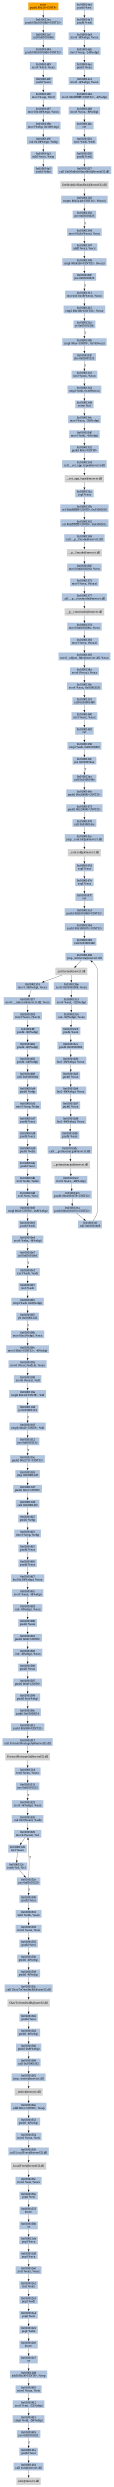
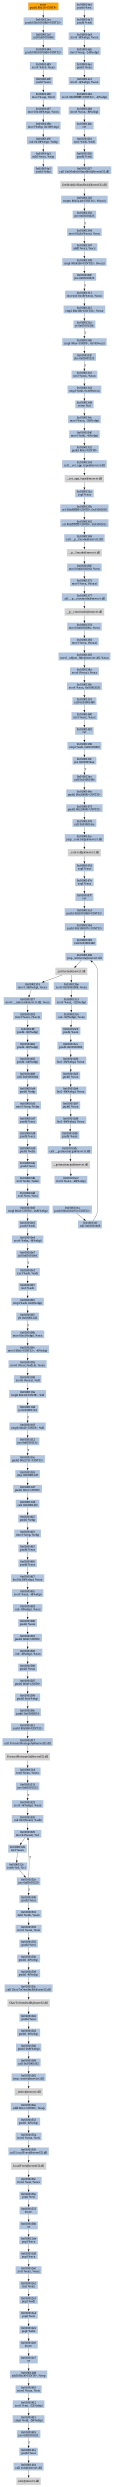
  digraph {
    fontname="Noto Serif"
    node [color=lightsteelblue fillcolor=lightsteelblue fontname="Noto Serif" shape=rectangle style=filled]
    edge [color="#000000" fontname="Noto Serif"]
    n1 [color=lightgrey fillcolor=orange label="start\npushl $0x28<UINT8>"]
    n2 [label="0x010012ea\npushl $0x10010b0<UINT32>"]
    n3 [label="0x010012ef\ncall 0x01001484"]
    n4 [label="0x01001484\npushl $0x10014d4<UINT32>"]
    n5 [label="0x01001489\nmovl %fs:0, %eax"]
    n6 [label="0x0100148f\npushl %eax"]
    n7 [label="0x01001490\nmovl %esp, %fs:0"]
    n8 [label="0x01001497\nmovl 0x10(%esp), %eax"]
    n9 [label="0x0100149b\nmovl %ebp, 0x10(%esp)"]
    n10 [label="0x0100149f\nleal 0x10(%esp), %ebp"]
    n11 [label="0x010014a3\nsubl %eax, %esp"]
    n12 [label="0x010014a5\npushl %ebx"]
    n13 [label="0x010014a6\npushl %esi"]
    n14 [label="0x010014a7\npushl %edi"]
    n15 [label="0x010014a8\nmovl -8(%ebp), %eax"]
    n16 [label="0x010014ab\nmovl %esp, -24(%ebp)"]
    n17 [label="0x010014ae\npushl %eax"]
    n18 [label="0x010014af\nmovl -4(%ebp), %eax"]
    n19 [label="0x010014b2\nmovl $0xffffffff<UINT32>, -4(%ebp)"]
    n20 [label="0x010014b9\nmovl %eax, -8(%ebp)"]
    n21 [label="0x010014bc\nret"]
    n22 [label="0x010012f4\nxorl %edi, %edi"]
    n23 [label="0x010012f6\npushl %edi"]
    n24 [label="0x010012f7\ncall GetModuleHandleA@kernel32.dll"]
    n25 [color=lightgrey fillcolor=lightgrey label="GetModuleHandleA@kernel32.dll"]
    n26 [label="0x010012fd\ncmpw $0x5a4d<UINT16>, (%eax)"]
    n27 [label="0x01001302\njne 0x01001323"]
    n28 [label="0x01001304\nmovl 0x3c(%eax), %ecx"]
    n29 [label="0x01001307\naddl %eax, %ecx"]
    n30 [label="0x01001309\ncmpl $0x4550<UINT32>, (%ecx)"]
    n31 [label="0x0100130f\njne 0x01001323"]
    n32 [label="0x01001311\nmovzwl 0x18(%ecx), %eax"]
    n33 [label="0x01001315\ncmpl $0x10b<UINT32>, %eax"]
    n34 [label="0x0100131a\nje 0x0100133b"]
    n35 [label="0x0100133b\ncmpl $0xe<UINT8>, 0x74(%ecx)"]
    n36 [label="0x0100133f\njbe 0x01001323"]
    n37 [label="0x01001341\nxorl %eax, %eax"]
    n38 [label="0x01001343\ncmpl %edi, 0xe8(%ecx)"]
    n39 [label="0x01001349\nsetne %al"]
    n40 [label="0x0100134c\nmovl %eax, -28(%ebp)"]
    n41 [label="0x0100134f\nmovl %edi, -4(%ebp)"]
    n42 [label="0x01001352\npushl $0x1<UINT8>"]
    n43 [label="0x01001354\ncall __set_app_type@msvcrt.dll"]
    n44 [color=lightgrey fillcolor=lightgrey label="__set_app_type@msvcrt.dll"]
    n45 [label="0x0100135a\npopl %ecx"]
    n46 [label="0x0100135b\norl $0xffffffff<UINT8>, 0x01002018"]
    n47 [label="0x01001362\norl $0xffffffff<UINT8>, 0x0100201c"]
    n48 [label="0x01001369\ncall __p__fmode@msvcrt.dll"]
    n49 [color=lightgrey fillcolor=lightgrey label="__p__fmode@msvcrt.dll"]
    n50 [label="0x0100136f\nmovl 0x01002010, %ecx"]
    n51 [label="0x01001375\nmovl %ecx, (%eax)"]
    n52 [label="0x01001377\ncall __p__commode@msvcrt.dll"]
    n53 [color=lightgrey fillcolor=lightgrey label="__p__commode@msvcrt.dll"]
    n54 [label="0x0100137d\nmovl 0x0100200c, %ecx"]
    n55 [label="0x01001383\nmovl %ecx, (%eax)"]
    n56 [label="0x01001385\nmovl _adjust_fdiv@msvcrt.dll, %eax"]
    n57 [label="0x0100138a\nmovl (%eax), %eax"]
    n58 [label="0x0100138c\nmovl %eax, 0x01002020"]
    n59 [label="0x01001391\ncall 0x01001480"]
    n60 [label="0x01001480\nxorl %eax, %eax"]
    n61 [label="0x01001482\nret"]
    n62 [label="0x01001396\ncmpl %edi, 0x01002000"]
    n63 [label="0x0100139c\njne 0x010013aa"]
    n64 [label="0x010013aa\ncall 0x0100146e"]
    n65 [label="0x0100146e\npushl $0x30000<UINT32>"]
    n66 [label="0x01001473\npushl $0x10000<UINT32>"]
    n67 [label="0x01001478\ncall 0x010014ce"]
    n68 [label="0x010014ce\njmp _controlfp@msvcrt.dll"]
    n69 [color=lightgrey fillcolor=lightgrey label="_controlfp@msvcrt.dll"]
    n70 [label="0x0100147d\npopl %ecx"]
    n71 [label="0x0100147e\npopl %ecx"]
    n72 [label="0x0100147f\nret"]
    n73 [label="0x010013af\npushl $0x1001080<UINT32>"]
    n74 [label="0x010013b4\npushl $0x100107c<UINT32>"]
    n75 [label="0x010013b9\ncall 0x01001468"]
    n76 [label="0x01001468\njmp _initterm@msvcrt.dll"]
    n77 [color=lightgrey fillcolor=lightgrey label="_initterm@msvcrt.dll"]
    n78 [label="0x010013be\nmovl 0x01002008, %eax"]
    n79 [label="0x010013f4\nmovl -36(%ebp), %eax"]
    n80 [label="0x010013c3\nmovl %eax, -32(%ebp)"]
    n81 [label="0x010013f7\nmovl __initenv@msvcrt.dll, %ecx"]
    n82 [label="0x010013c6\nleal -32(%ebp), %eax"]
    n83 [label="0x010013c9\npushl %eax"]
    n84 [label="0x010013ca\npushl 0x01002004"]
    n85 [label="0x010013d0\nleal -36(%ebp), %eax"]
    n86 [label="0x010013d3\npushl %eax"]
    n87 [label="0x010013d4\nleal -40(%ebp), %eax"]
    n88 [label="0x010013d7\npushl %eax"]
    n89 [label="0x010013d8\nleal -44(%ebp), %eax"]
    n90 [label="0x010013db\npushl %eax"]
    n91 [label="0x010013dc\ncall __getmainargs@msvcrt.dll"]
    n92 [color=lightgrey fillcolor=lightgrey label="__getmainargs@msvcrt.dll"]
    n93 [label="0x010013e2\nmovl %eax, -48(%ebp)"]
-   n94 [label="0x010013e5\npushl $0x1001078<UINT32>"]
    n95 [label="0x010013ea\npushl $0x1001074<UINT32>"]
    n96 [label="0x010013ef\ncall 0x01001468"]
    n97 [label="0x010013fd\nmovl %eax, (%ecx)"]
    n98 [label="0x010013ff\npushl -36(%ebp)"]
    n99 [label="0x01001402\npushl -40(%ebp)"]
    n100 [label="0x01001405\npushl -44(%ebp)"]
    n101 [label="0x01001408\ncall 0x010010d4"]
    n102 [label="0x010010d4\npushl %ebp"]
    n103 [label="0x010010d5\nmovl %esp, %ebp"]
    n104 [label="0x010010d7\npushl %ecx"]
    n105 [label="0x010010d8\npushl %ecx"]
    n106 [label="0x010010d9\npushl %ebx"]
    n107 [label="0x010010da\npushl %esi"]
    n108 [label="0x010010db\nxorl %ebx, %ebx"]
    n109 [label="0x010010dd\nxorl %esi, %esi"]
    n110 [label="0x010010df\ncmpl $0x3<UINT8>, 0x8(%ebp)"]
    n111 [label="0x010010e3\npushl %edi"]
    n112 [label="0x010010e4\nmovl %ebx, -8(%ebp)"]
    n113 [label="0x010010e7\njnl 0x010010ef"]
    n114 [label="0x010010ef\nxorl %edi, %edi"]
    n115 [label="0x010010f1\nincl %edi"]
    n116 [label="0x010010f2\ncmpl %edi, 0x8(%ebp)"]
    n117 [label="0x010010f5\njle 0x010012d2"]
    n118 [label="0x010010fb\nmovl 0xc(%ebp), %ecx"]
    n119 [label="0x010010fe\nmovl $0x2<UINT32>, -4(%ebp)"]
    n120 [label="0x01001105\nmovl (%ecx,%edi,4), %eax"]
    n121 [label="0x01001108\nmovb (%eax), %dl"]
    n122 [label="0x0100110a\ncmpb $0x2d<UINT8>, %dl"]
    n123 [label="0x0100110d\nje 0x01001114"]
    n124 [label="0x0100110f\ncmpb $0x2f<UINT8>, %dl"]
    n125 [label="0x01001112\njne 0x0100115e"]
    n126 [label="0x0100115e\npushl $0x2711<UINT32>"]
    n127 [label="0x01001163\njmp 0x010012d7"]
    n128 [label="0x010012d7\npushl $0x1<UINT8>"]
    n129 [label="0x010012d9\ncall 0x010014f2"]
    n130 [label="0x010014f2\npushl %ebp"]
    n131 [label="0x010014f3\nmovl %esp, %ebp"]
    n132 [label="0x010014f5\npushl %ecx"]
    n133 [label="0x010014f6\npushl %ecx"]
    n134 [label="0x010014f7\nleal 0x10(%ebp), %eax"]
    n135 [label="0x010014fa\nmovl %eax, -8(%ebp)"]
    n136 [label="0x010014fd\nleal -8(%ebp), %eax"]
    n137 [label="0x01001500\npushl %eax"]
    n138 [label="0x01001501\npushl $0x0<UINT8>"]
    n139 [label="0x01001503\nleal -4(%ebp), %eax"]
    n140 [label="0x01001506\npushl %eax"]
    n141 [label="0x01001507\npushl $0x0<UINT8>"]
    n142 [label="0x01001509\npushl 0xc(%ebp)"]
    n143 [label="0x0100150c\npushl 0x01002014"]
    n144 [label="0x01001512\npushl $0x900<UINT32>"]
    n145 [label="0x01001517\ncall FormatMessageA@kernel32.dll"]
    n146 [color=lightgrey fillcolor=lightgrey label="FormatMessageA@kernel32.dll"]
    n147 [label="0x0100151d\ntestl %eax, %eax"]
    n148 [label="0x0100151f\njne 0x01001523"]
    n149 [label="0x01001523\nmovl -4(%ebp), %eax"]
    n150 [label="0x01001526\nleal 0x1(%eax), %edx"]
    n151 [label="0x01001529\nmovb (%eax), %cl"]
    n152 [label="0x0100152b\nincl %eax"]
    n153 [label="0x0100152c\ntestb %cl, %cl"]
    n154 [label="0x0100152e\njne 0x01001529"]
    n155 [label="0x01001530\npushl %esi"]
    n156 [label="0x01001531\nsubl %edx, %eax"]
    n157 [label="0x01001533\nmovl %eax, %esi"]
    n158 [label="0x01001535\npushl %esi"]
    n159 [label="0x01001536\npushl -4(%ebp)"]
    n160 [label="0x01001539\npushl -4(%ebp)"]
    n161 [label="0x0100153c\ncall CharToOemBuffA@user32.dll"]
    n162 [color=lightgrey fillcolor=lightgrey label="CharToOemBuffA@user32.dll"]
    n163 [label="0x01001542\npushl %esi"]
    n164 [label="0x01001543\npushl -4(%ebp)"]
    n165 [label="0x01001546\npushl 0x8(%ebp)"]
    n166 [label="0x01001549\ncall 0x01001562"]
    n167 [label="0x01001562\njmp _write@msvcrt.dll"]
    n168 [color=lightgrey fillcolor=lightgrey label="_write@msvcrt.dll"]
    n169 [label="0x0100154e\naddl $0xc<UINT8>, %esp"]
    n170 [label="0x01001551\npushl -4(%ebp)"]
    n171 [label="0x01001554\nmovl %eax, %esi"]
    n172 [label="0x01001556\ncall LocalFree@kernel32.dll"]
    n173 [color=lightgrey fillcolor=lightgrey label="LocalFree@kernel32.dll"]
    n174 [label="0x0100155c\nmovl %esi, %eax"]
    n175 [label="0x0100155e\npopl %esi"]
    n176 [label="0x0100155f\nleave "]
    n177 [label="0x01001560\nret"]
    n178 [label="0x010012de\npopl %ecx"]
    n179 [label="0x010012df\npopl %ecx"]
    n180 [label="0x010012e0\nxorl %eax, %eax"]
    n181 [label="0x010012e2\nincl %eax"]
    n182 [label="0x010012e3\npopl %edi"]
    n183 [label="0x010012e4\npopl %esi"]
    n184 [label="0x010012e5\npopl %ebx"]
    n185 [label="0x010012e6\nleave "]
    n186 [label="0x010012e7\nret"]
    n187 [label="0x0100140d\naddl $0x30<UINT8>, %esp"]
    n188 [label="0x01001410\nmovl %eax, %esi"]
    n189 [label="0x01001412\nmovl %esi, -52(%ebp)"]
    n190 [label="0x01001415\ncmpl %edi, -28(%ebp)"]
    n191 [label="0x01001418\njne 0x01001421"]
    n192 [label="0x0100141a\npushl %esi"]
    n193 [label="0x0100141b\ncall exit@msvcrt.dll"]
    n194 [color=lightgrey fillcolor=lightgrey label="exit@msvcrt.dll"]
    n1 -> n2
    n2 -> n3
    n3 -> n4
    n4 -> n5
    n5 -> n6
    n6 -> n7
    n7 -> n8
    n8 -> n9
    n9 -> n10
    n10 -> n11
    n11 -> n12
    n13 -> n14
    n14 -> n15
    n15 -> n16
    n16 -> n17
    n17 -> n18
    n18 -> n19
    n19 -> n20
    n20 -> n21
    n21 -> n22
    n22 -> n23
    n23 -> n24
    n24 -> n25
    n25 -> n26
    n26 -> n27
    n27 -> n28 [label=F]
    n28 -> n29
    n29 -> n30
    n30 -> n31
    n31 -> n32 [label=F]
    n32 -> n33
    n33 -> n34
    n34 -> n35 [label=T]
    n35 -> n36
    n36 -> n37 [label=F]
    n37 -> n38
    n38 -> n39
    n39 -> n40
    n40 -> n41
    n41 -> n42
    n42 -> n43
    n43 -> n44
    n44 -> n45
    n45 -> n46
    n46 -> n47
    n47 -> n48
    n48 -> n49
    n49 -> n50
    n50 -> n51
    n51 -> n52
    n52 -> n53
    n53 -> n54
    n54 -> n55
    n55 -> n56
    n56 -> n57
    n57 -> n58
    n58 -> n59
    n59 -> n60
    n60 -> n61
    n61 -> n62
    n62 -> n63
    n63 -> n64 [label=T]
    n64 -> n65
    n65 -> n66
    n66 -> n67
    n67 -> n68
    n68 -> n69
    n69 -> n70
    n70 -> n71
    n71 -> n72
    n72 -> n73
    n73 -> n74
    n74 -> n75
    n75 -> n76
    n76 -> n77
    n77 -> n78
    n77 -> n79
    n78 -> n80
    n79 -> n81
    n80 -> n82
    n81 -> n97
    n82 -> n83
    n83 -> n84
    n84 -> n85
    n85 -> n86
    n86 -> n87
    n87 -> n88
    n88 -> n89
    n89 -> n90
    n90 -> n91
    n91 -> n92
    n92 -> n93
-   n93 -> n94
-   n94 -> n95
    n95 -> n96
    n96 -> n76
    n97 -> n98
    n98 -> n99
    n99 -> n100
    n100 -> n101
    n101 -> n102
    n102 -> n103
    n103 -> n104
    n104 -> n105
    n105 -> n106
    n106 -> n107
    n107 -> n108
    n108 -> n109
    n109 -> n110
    n110 -> n111
    n111 -> n112
    n112 -> n113
    n113 -> n114 [label=T]
    n114 -> n115
    n115 -> n116
    n116 -> n117
    n117 -> n118 [label=F]
    n118 -> n119
    n119 -> n120
    n120 -> n121
    n121 -> n122
    n122 -> n123
    n123 -> n124 [label=F]
    n124 -> n125
    n125 -> n126 [label=T]
    n126 -> n127
    n127 -> n128
    n128 -> n129
    n129 -> n130
    n130 -> n131
    n131 -> n132
    n132 -> n133
    n133 -> n134
    n134 -> n135
    n135 -> n136
    n136 -> n137
    n137 -> n138
    n138 -> n139
    n139 -> n140
    n140 -> n141
    n141 -> n142
    n142 -> n143
    n143 -> n144
    n144 -> n145
    n145 -> n146
    n146 -> n147
    n147 -> n148
    n148 -> n149 [label=T]
    n149 -> n150
    n150 -> n151
    n151 -> n152
    n152 -> n153
    n153 -> n154
    n154 -> n151 [label=T]
    n154 -> n155 [label=F]
    n155 -> n156
    n156 -> n157
    n157 -> n158
    n158 -> n159
    n159 -> n160
    n160 -> n161
    n161 -> n162
    n162 -> n163
    n163 -> n164
    n164 -> n165
    n165 -> n166
    n166 -> n167
    n167 -> n168
    n168 -> n169
    n169 -> n170
    n170 -> n171
    n171 -> n172
    n172 -> n173
    n173 -> n174
    n174 -> n175
    n175 -> n176
    n176 -> n177
    n177 -> n178
    n178 -> n179
    n179 -> n180
    n180 -> n181
    n181 -> n182
    n182 -> n183
    n183 -> n184
    n184 -> n185
    n185 -> n186
    n186 -> n187
    n187 -> n188
    n188 -> n189
    n189 -> n190
    n190 -> n191
    n191 -> n192 [label=F]
    n192 -> n193
    n193 -> n194
  }
